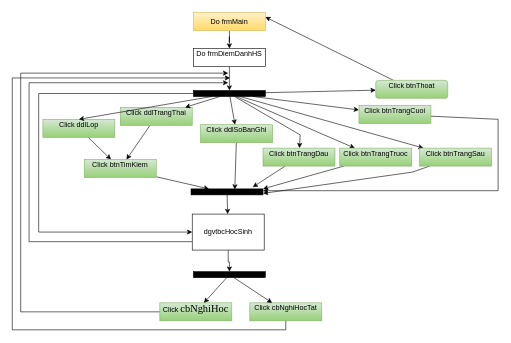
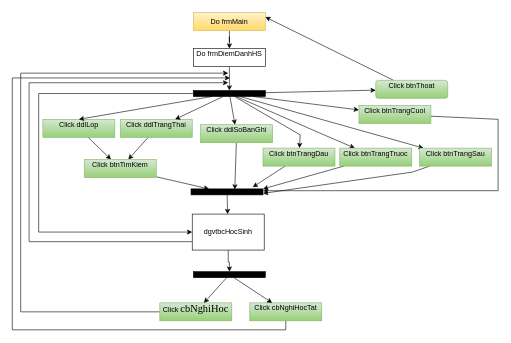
  <mxCell id="0" />
  <mxCell id="1" parent="0" />
  <mxCell id="2" style="edgeStyle=orthogonalEdgeStyle;rounded=0;orthogonalLoop=1;jettySize=auto;html=1;" parent="1" source="3" target="5" edge="1"><mxGeometry relative="1" as="geometry" /></mxCell>
  <mxCell id="3" value="Do frmMain" style="rounded=0;whiteSpace=wrap;html=1;fillColor=#fff2cc;gradientColor=#ffd966;strokeColor=#d6b656;" parent="1" vertex="1"><mxGeometry x="322" y="20" width="120" height="30" as="geometry" /></mxCell>
  <mxCell id="4" style="edgeStyle=orthogonalEdgeStyle;rounded=1;sketch=0;orthogonalLoop=1;jettySize=auto;html=1;entryX=0.5;entryY=0;entryDx=0;entryDy=0;shadow=0;strokeColor=#000000;" parent="1" source="5" target="21" edge="1"><mxGeometry relative="1" as="geometry" /></mxCell>
  <mxCell id="5" value="Do&amp;nbsp;&lt;span style=&quot;text-indent: 0cm&quot;&gt;frmDiemDanhHS&lt;/span&gt;&lt;p class=&quot;MsoNormal&quot; align=&quot;center&quot; style=&quot;text-indent: 0cm&quot;&gt;&lt;/p&gt;" style="rounded=0;whiteSpace=wrap;html=1;" parent="1" vertex="1"><mxGeometry x="322" y="80" width="120" height="30" as="geometry" /></mxCell>
  <mxCell id="6" style="edgeStyle=none;rounded=0;orthogonalLoop=1;jettySize=auto;html=1;" parent="1" source="7" target="32" edge="1"><mxGeometry relative="1" as="geometry" /></mxCell>
  <mxCell id="7" value="Click ddlLop&lt;br&gt;&lt;p class=&quot;MsoNormal&quot; align=&quot;center&quot; style=&quot;text-indent: 0cm&quot;&gt;&lt;/p&gt;" style="rounded=0;whiteSpace=wrap;html=1;gradientColor=#97d077;fillColor=#d5e8d4;strokeColor=#82b366;" parent="1" vertex="1"><mxGeometry x="71" y="198" width="120" height="30" as="geometry" /></mxCell>
  <mxCell id="8" style="edgeStyle=none;rounded=0;orthogonalLoop=1;jettySize=auto;html=1;" parent="1" source="9" target="32" edge="1"><mxGeometry relative="1" as="geometry" /></mxCell>
- <mxCell id="9" value="Click ddlTrangThai&lt;br&gt;&lt;p class=&quot;MsoNormal&quot; align=&quot;center&quot; style=&quot;text-indent: 0cm&quot;&gt;&lt;/p&gt;" style="rounded=0;whiteSpace=wrap;html=1;gradientColor=#97d077;fillColor=#d5e8d4;strokeColor=#82b366;" parent="1" vertex="1"><mxGeometry x="200" y="178" width="120" height="30" as="geometry" /></mxCell>
+ <mxCell id="9" value="Click ddlTrangThai&lt;br&gt;&lt;p class=&quot;MsoNormal&quot; align=&quot;center&quot; style=&quot;text-indent: 0cm&quot;&gt;&lt;/p&gt;" style="rounded=0;whiteSpace=wrap;html=1;gradientColor=#97d077;fillColor=#d5e8d4;strokeColor=#82b366;" parent="1" vertex="1"><mxGeometry x="200" y="198" width="120" height="30" as="geometry" /></mxCell>
  <mxCell id="10" style="edgeStyle=none;rounded=1;sketch=0;orthogonalLoop=1;jettySize=auto;html=1;entryX=0.608;entryY=0.1;entryDx=0;entryDy=0;entryPerimeter=0;shadow=0;strokeColor=#000000;" parent="1" source="11" target="26" edge="1"><mxGeometry relative="1" as="geometry" /></mxCell>
  <mxCell id="11" value="Click ddlSoBanGhi&lt;br&gt;&lt;p class=&quot;MsoNormal&quot; align=&quot;center&quot; style=&quot;text-indent: 0cm&quot;&gt;&lt;/p&gt;" style="rounded=0;whiteSpace=wrap;html=1;gradientColor=#97d077;fillColor=#d5e8d4;strokeColor=#82b366;" parent="1" vertex="1"><mxGeometry x="334" y="207" width="120" height="30" as="geometry" /></mxCell>
  <mxCell id="12" style="edgeStyle=none;rounded=1;sketch=0;orthogonalLoop=1;jettySize=auto;html=1;shadow=0;strokeColor=#000000;" parent="1" source="21" target="9" edge="1"><mxGeometry relative="1" as="geometry" /></mxCell>
  <mxCell id="13" style="edgeStyle=none;rounded=1;sketch=0;orthogonalLoop=1;jettySize=auto;html=1;shadow=0;strokeColor=#000000;" parent="1" source="21" target="11" edge="1"><mxGeometry relative="1" as="geometry" /></mxCell>
  <mxCell id="14" style="edgeStyle=orthogonalEdgeStyle;rounded=0;orthogonalLoop=1;jettySize=auto;html=1;" parent="1" source="21" target="24" edge="1"><mxGeometry relative="1" as="geometry"><Array as="points"><mxPoint x="64" y="155" /><mxPoint x="64" y="386" /></Array></mxGeometry></mxCell>
  <mxCell id="15" style="edgeStyle=none;rounded=0;orthogonalLoop=1;jettySize=auto;html=1;" parent="1" source="21" target="30" edge="1"><mxGeometry relative="1" as="geometry" /></mxCell>
  <mxCell id="16" style="edgeStyle=none;rounded=0;orthogonalLoop=1;jettySize=auto;html=1;entryX=0.5;entryY=0;entryDx=0;entryDy=0;" parent="1" source="21" target="7" edge="1"><mxGeometry relative="1" as="geometry" /></mxCell>
  <mxCell id="17" style="edgeStyle=none;rounded=0;orthogonalLoop=1;jettySize=auto;html=1;" parent="1" source="21" target="42" edge="1"><mxGeometry relative="1" as="geometry" /></mxCell>
  <mxCell id="18" style="edgeStyle=none;rounded=0;orthogonalLoop=1;jettySize=auto;html=1;" parent="1" source="21" target="36" edge="1"><mxGeometry relative="1" as="geometry"><Array as="points"><mxPoint x="500" y="224" /></Array></mxGeometry></mxCell>
  <mxCell id="19" style="edgeStyle=none;rounded=0;orthogonalLoop=1;jettySize=auto;html=1;" parent="1" source="21" target="38" edge="1"><mxGeometry relative="1" as="geometry"><Array as="points"><mxPoint x="533" y="221" /></Array></mxGeometry></mxCell>
  <mxCell id="20" style="edgeStyle=none;rounded=0;orthogonalLoop=1;jettySize=auto;html=1;" parent="1" source="21" target="40" edge="1"><mxGeometry relative="1" as="geometry" /></mxCell>
  <mxCell id="21" value="" style="rounded=0;whiteSpace=wrap;html=1;fillColor=#000000;" parent="1" vertex="1"><mxGeometry x="322" y="150" width="120" height="10" as="geometry" /></mxCell>
  <mxCell id="22" style="edgeStyle=orthogonalEdgeStyle;rounded=0;orthogonalLoop=1;jettySize=auto;html=1;" parent="1" source="24" target="45" edge="1"><mxGeometry relative="1" as="geometry" /></mxCell>
  <mxCell id="23" style="edgeStyle=none;rounded=0;orthogonalLoop=1;jettySize=auto;html=1;" parent="1" source="24" edge="1"><mxGeometry relative="1" as="geometry"><mxPoint x="380" y="137" as="targetPoint" /><Array as="points"><mxPoint x="320" y="402" /><mxPoint x="48" y="402" /><mxPoint x="48" y="137" /></Array></mxGeometry></mxCell>
  <mxCell id="24" value="&lt;span style=&quot;text-align: left&quot;&gt;dgvtbcHocSinh&lt;/span&gt;&lt;span style=&quot;text-align: left&quot;&gt;&lt;br&gt;&lt;/span&gt;" style="rounded=0;whiteSpace=wrap;html=1;fillColor=#FFFFFF;" parent="1" vertex="1"><mxGeometry x="320" y="356" width="120" height="60" as="geometry" /></mxCell>
  <mxCell id="25" style="edgeStyle=none;rounded=1;sketch=0;orthogonalLoop=1;jettySize=auto;html=1;shadow=0;strokeColor=#000000;" parent="1" source="26" target="24" edge="1"><mxGeometry relative="1" as="geometry" /></mxCell>
  <mxCell id="26" value="" style="rounded=0;whiteSpace=wrap;html=1;fillColor=#000000;" parent="1" vertex="1"><mxGeometry x="318" y="314" width="120" height="10" as="geometry" /></mxCell>
  <mxCell id="27" style="edgeStyle=none;rounded=0;orthogonalLoop=1;jettySize=auto;html=1;" parent="1" source="28" edge="1"><mxGeometry relative="1" as="geometry"><mxPoint x="380" y="121" as="targetPoint" /><Array as="points"><mxPoint x="34" y="519" /><mxPoint x="34" y="121" /></Array></mxGeometry></mxCell>
  <mxCell id="28" value="Click&amp;nbsp;&lt;span style=&quot;font-size: 13.0pt ; line-height: 150% ; font-family: &amp;#34;times new roman&amp;#34; , &amp;#34;serif&amp;#34;&quot;&gt;cbNghiHoc&lt;/span&gt;&lt;br&gt;&lt;p class=&quot;MsoNormal&quot; align=&quot;center&quot; style=&quot;text-indent: 0cm&quot;&gt;&lt;/p&gt;" style="rounded=0;whiteSpace=wrap;html=1;gradientColor=#97d077;fillColor=#d5e8d4;strokeColor=#82b366;" parent="1" vertex="1"><mxGeometry x="266" y="504" width="120" height="30" as="geometry" /></mxCell>
  <mxCell id="29" style="edgeStyle=none;rounded=0;orthogonalLoop=1;jettySize=auto;html=1;entryX=1;entryY=0.25;entryDx=0;entryDy=0;" parent="1" source="30" target="3" edge="1"><mxGeometry relative="1" as="geometry" /></mxCell>
  <mxCell id="30" value="Click btnThoat&lt;br&gt;&lt;p class=&quot;MsoNormal&quot; align=&quot;center&quot; style=&quot;text-indent: 0cm&quot;&gt;&lt;/p&gt;" style="whiteSpace=wrap;html=1;gradientColor=#97d077;fillColor=#d5e8d4;strokeColor=#82b366;rounded=1;" parent="1" vertex="1"><mxGeometry x="626" y="133" width="120" height="30" as="geometry" /></mxCell>
  <mxCell id="31" style="edgeStyle=none;rounded=0;orthogonalLoop=1;jettySize=auto;html=1;entryX=0.25;entryY=0;entryDx=0;entryDy=0;" parent="1" source="32" target="26" edge="1"><mxGeometry relative="1" as="geometry" /></mxCell>
  <mxCell id="32" value="Click btnTimKiem&lt;br&gt;&lt;p class=&quot;MsoNormal&quot; align=&quot;center&quot; style=&quot;text-indent: 0cm&quot;&gt;&lt;/p&gt;" style="rounded=0;whiteSpace=wrap;html=1;gradientColor=#97d077;fillColor=#d5e8d4;strokeColor=#82b366;" parent="1" vertex="1"><mxGeometry x="140" y="265" width="120" height="30" as="geometry" /></mxCell>
  <mxCell id="33" style="edgeStyle=none;rounded=0;orthogonalLoop=1;jettySize=auto;html=1;" parent="1" source="34" edge="1"><mxGeometry relative="1" as="geometry"><mxPoint x="383" y="129" as="targetPoint" /><Array as="points"><mxPoint x="476" y="549" /><mxPoint x="20" y="549" /><mxPoint x="20" y="129" /></Array></mxGeometry></mxCell>
  <mxCell id="34" value="Click cbNghiHocTat&lt;br&gt;&lt;p class=&quot;MsoNormal&quot; align=&quot;center&quot; style=&quot;text-indent: 0cm&quot;&gt;&lt;/p&gt;" style="rounded=0;whiteSpace=wrap;html=1;gradientColor=#97d077;fillColor=#d5e8d4;strokeColor=#82b366;" parent="1" vertex="1"><mxGeometry x="416" y="504" width="120" height="30" as="geometry" /></mxCell>
  <mxCell id="35" style="edgeStyle=none;rounded=0;orthogonalLoop=1;jettySize=auto;html=1;entryX=0.858;entryY=-0.3;entryDx=0;entryDy=0;entryPerimeter=0;" parent="1" source="36" target="26" edge="1"><mxGeometry relative="1" as="geometry" /></mxCell>
  <mxCell id="36" value="Click btnTrangDau&lt;br&gt;&lt;p class=&quot;MsoNormal&quot; align=&quot;center&quot; style=&quot;text-indent: 0cm&quot;&gt;&lt;/p&gt;" style="rounded=0;whiteSpace=wrap;html=1;gradientColor=#97d077;fillColor=#d5e8d4;strokeColor=#82b366;" parent="1" vertex="1"><mxGeometry x="438" y="246" width="120" height="30" as="geometry" /></mxCell>
  <mxCell id="37" style="edgeStyle=none;rounded=0;orthogonalLoop=1;jettySize=auto;html=1;entryX=1;entryY=0;entryDx=0;entryDy=0;" parent="1" source="38" target="26" edge="1"><mxGeometry relative="1" as="geometry" /></mxCell>
  <mxCell id="38" value="Click btnTrangTruoc&lt;br&gt;&lt;p class=&quot;MsoNormal&quot; align=&quot;center&quot; style=&quot;text-indent: 0cm&quot;&gt;&lt;/p&gt;" style="rounded=0;whiteSpace=wrap;html=1;gradientColor=#97d077;fillColor=#d5e8d4;strokeColor=#82b366;" parent="1" vertex="1"><mxGeometry x="566" y="246" width="120" height="30" as="geometry" /></mxCell>
  <mxCell id="39" style="edgeStyle=none;rounded=0;orthogonalLoop=1;jettySize=auto;html=1;entryX=1;entryY=0.75;entryDx=0;entryDy=0;" parent="1" source="40" target="26" edge="1"><mxGeometry relative="1" as="geometry"><Array as="points"><mxPoint x="687" y="286" /></Array></mxGeometry></mxCell>
  <mxCell id="40" value="Click btnTrangSau&lt;br&gt;&lt;p class=&quot;MsoNormal&quot; align=&quot;center&quot; style=&quot;text-indent: 0cm&quot;&gt;&lt;/p&gt;" style="rounded=0;whiteSpace=wrap;html=1;gradientColor=#97d077;fillColor=#d5e8d4;strokeColor=#82b366;" parent="1" vertex="1"><mxGeometry x="699" y="246" width="120" height="30" as="geometry" /></mxCell>
  <mxCell id="41" style="edgeStyle=none;rounded=0;orthogonalLoop=1;jettySize=auto;html=1;" parent="1" source="42" edge="1"><mxGeometry relative="1" as="geometry"><mxPoint x="438" y="317" as="targetPoint" /><Array as="points"><mxPoint x="830" y="198" /><mxPoint x="830" y="317" /></Array></mxGeometry></mxCell>
  <mxCell id="42" value="Click btnTrangCuoi&lt;br&gt;&lt;p class=&quot;MsoNormal&quot; align=&quot;center&quot; style=&quot;text-indent: 0cm&quot;&gt;&lt;/p&gt;" style="rounded=0;whiteSpace=wrap;html=1;gradientColor=#97d077;fillColor=#d5e8d4;strokeColor=#82b366;" parent="1" vertex="1"><mxGeometry x="598" y="175" width="120" height="30" as="geometry" /></mxCell>
  <mxCell id="43" style="rounded=0;orthogonalLoop=1;jettySize=auto;html=1;" parent="1" source="45" target="28" edge="1"><mxGeometry relative="1" as="geometry" /></mxCell>
  <mxCell id="44" style="rounded=0;orthogonalLoop=1;jettySize=auto;html=1;" parent="1" source="45" target="34" edge="1"><mxGeometry relative="1" as="geometry" /></mxCell>
  <mxCell id="45" value="" style="rounded=0;whiteSpace=wrap;html=1;fillColor=#000000;" parent="1" vertex="1"><mxGeometry x="322" y="452" width="120" height="10" as="geometry" /></mxCell>
